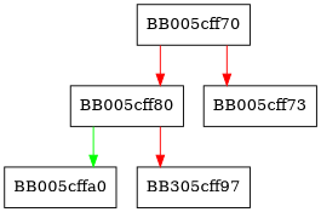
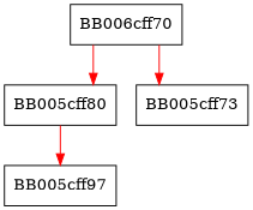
  digraph {
    splines=ortho
    node [shape=box]
    edge [color=red]
-   BB005cff70
+   BB005cff70 [label=BB006cff70]
    BB005cff80
    n3 [label=BB005cff73]
-   BB005cffa0
-   BB005cff97 [label=BB305cff97]
+   BB005cff97
    BB005cff70 -> BB005cff80
    BB005cff70 -> n3
-   BB005cff80 -> BB005cffa0 [color=green]
    BB005cff80 -> BB005cff97
  }
